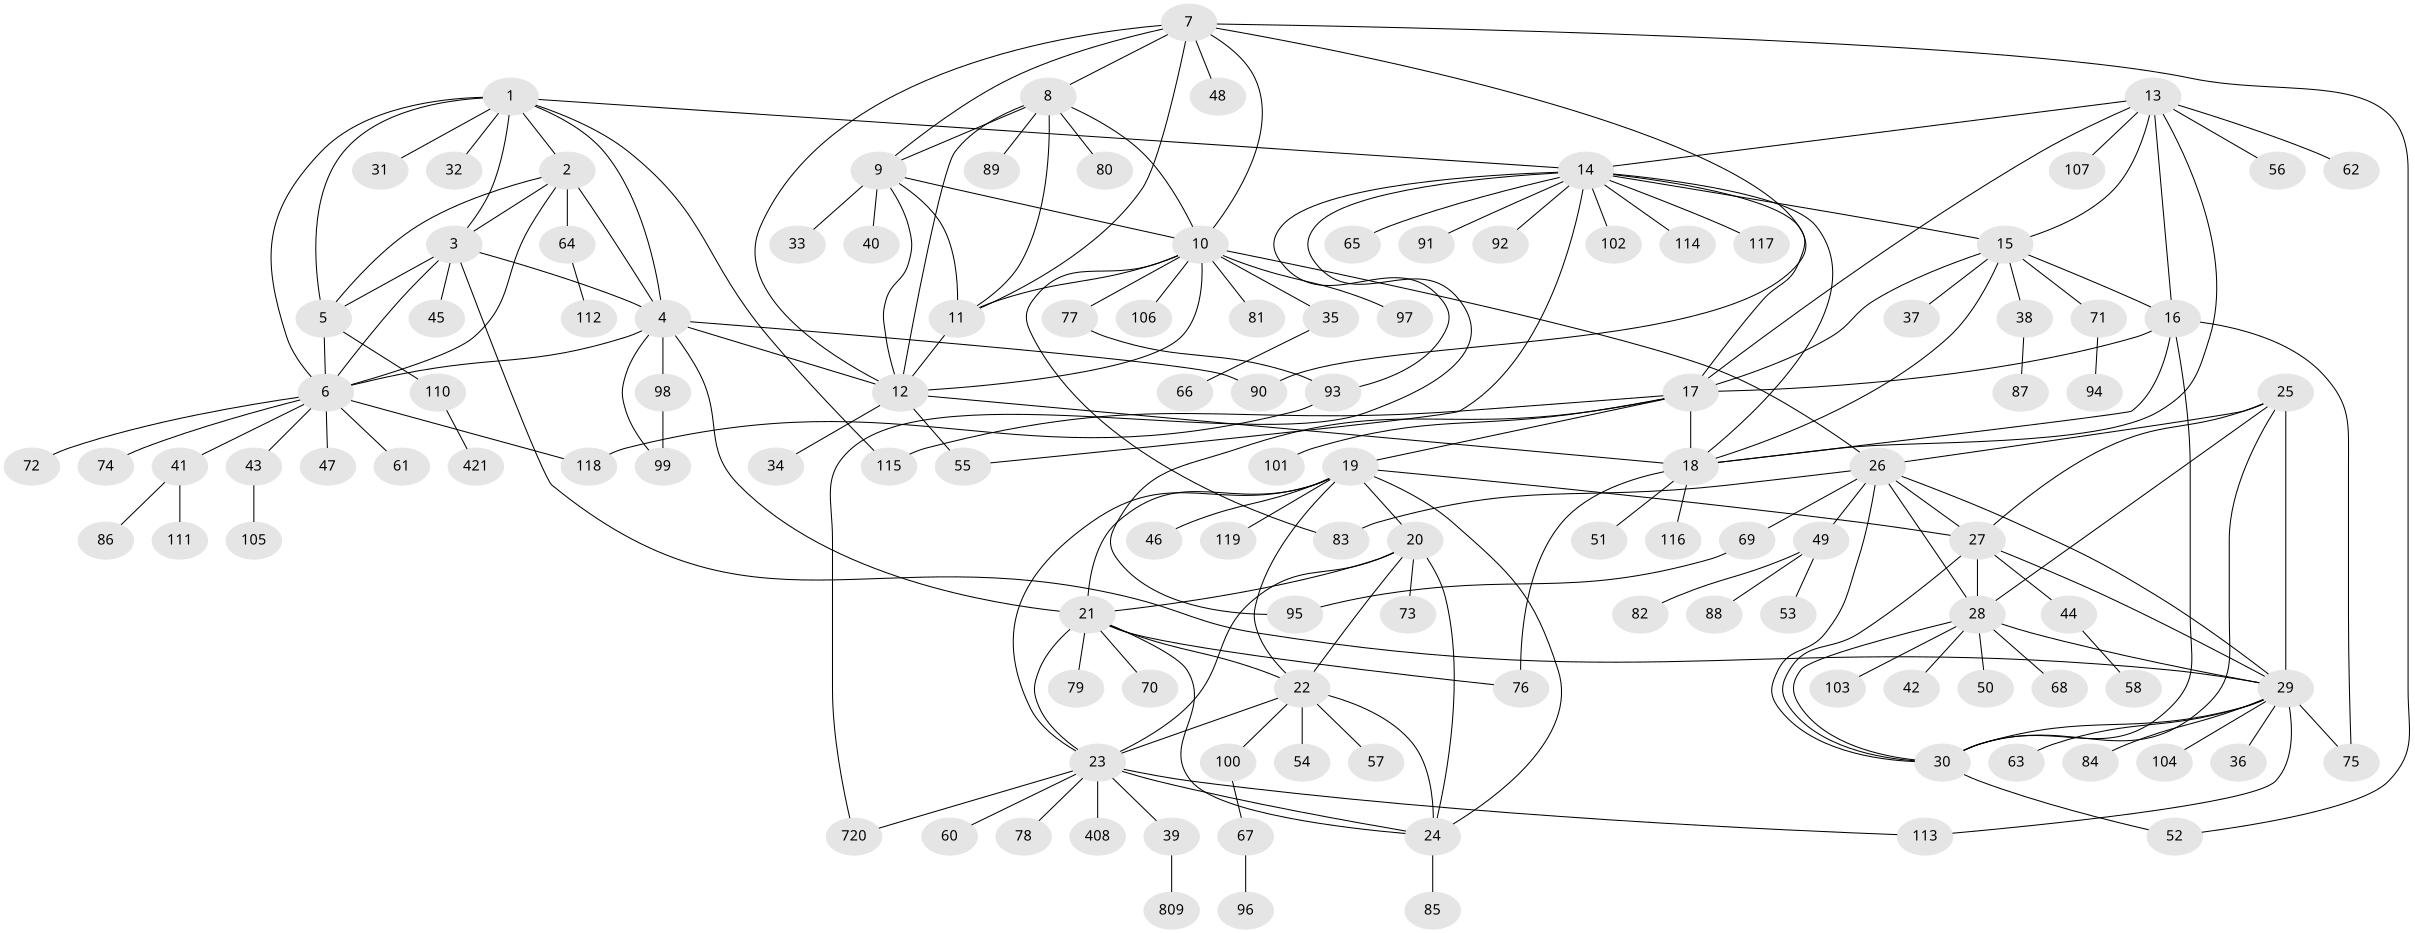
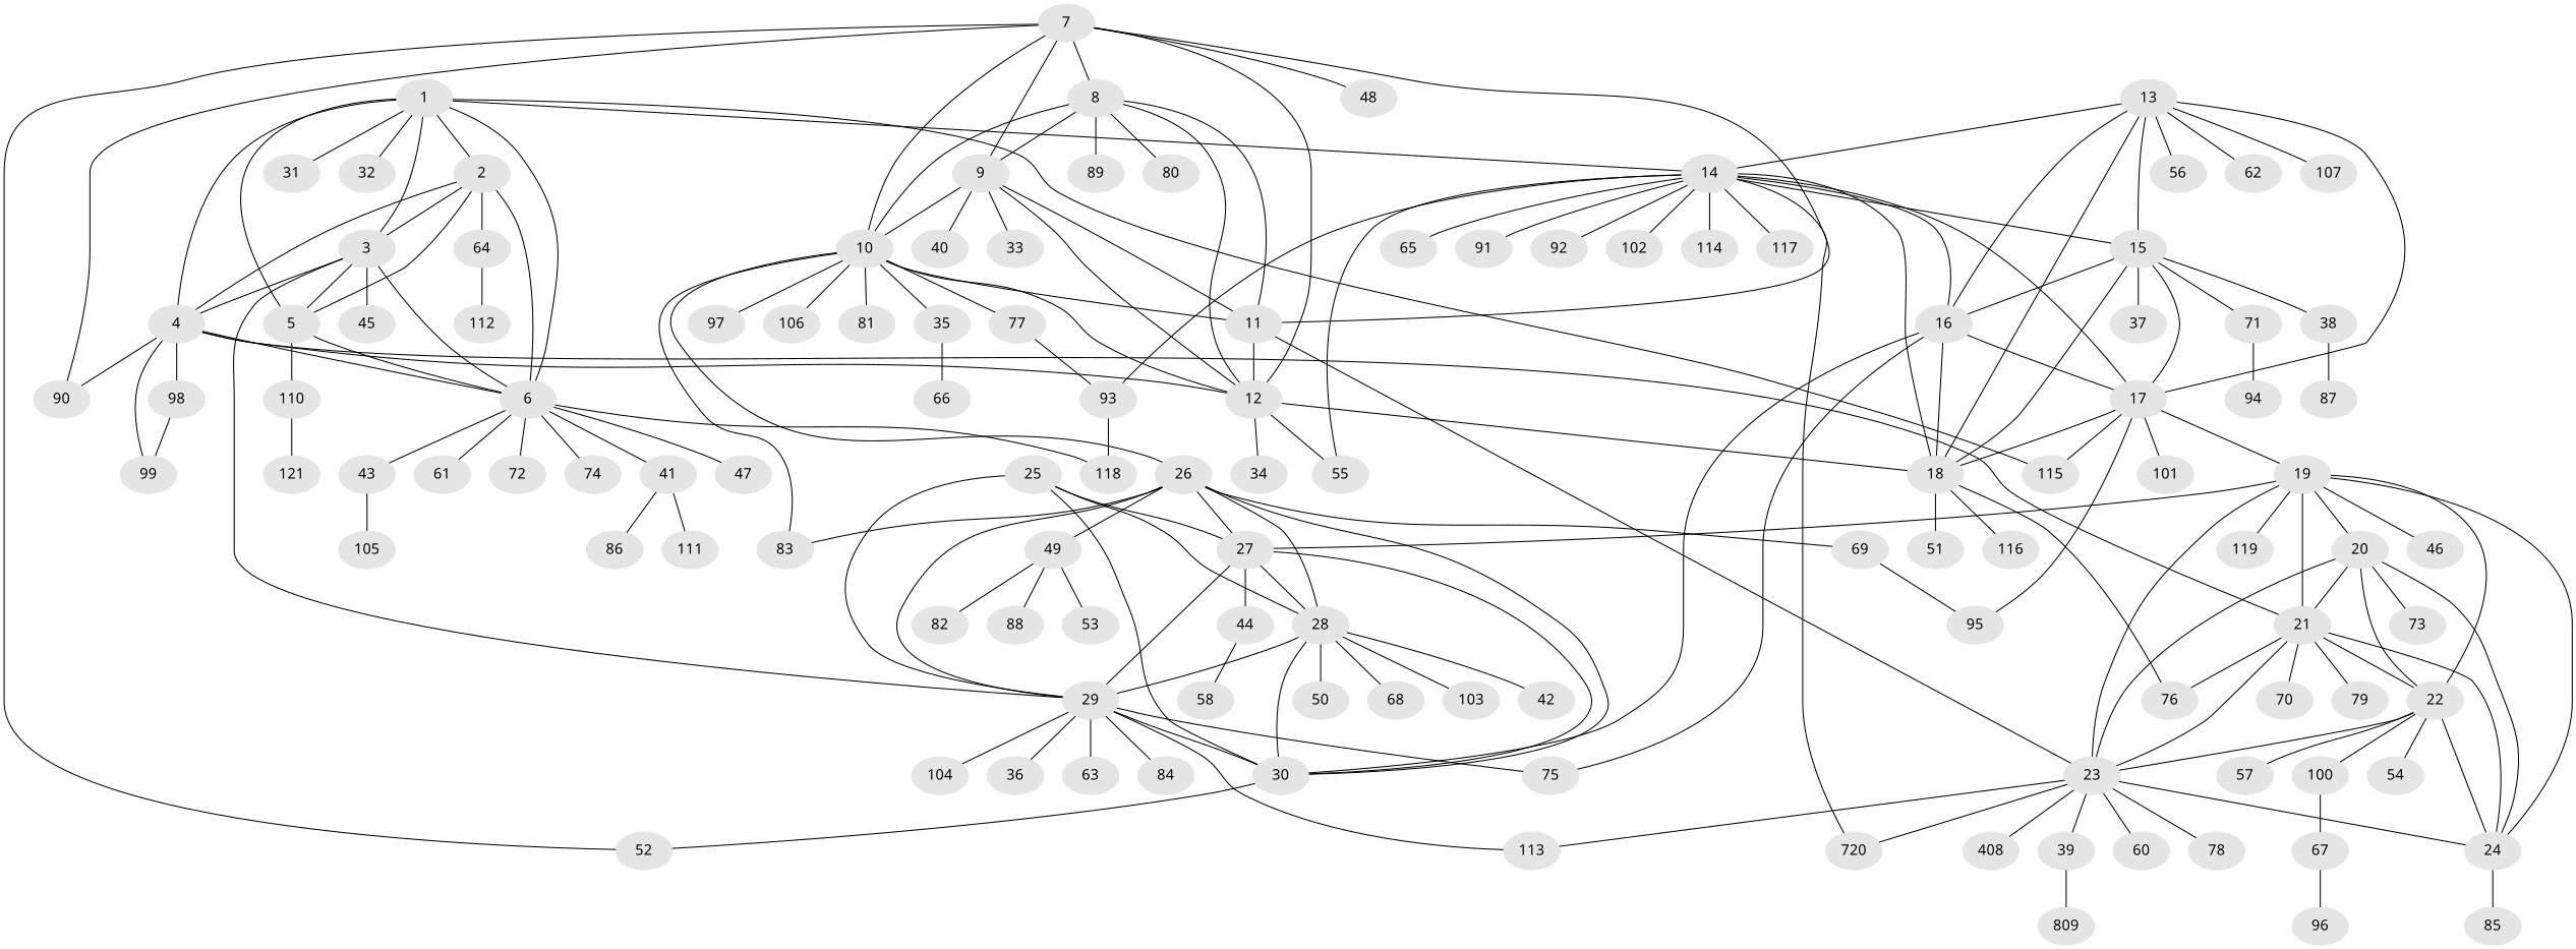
  graph {
    fontname="Noto Sans"
    node [color=gray90 fontname="Noto Sans" style=filled]
    edge [fontname="Noto Sans"]
    1
    2
    3
    4
    5
    6
    14
    31
    32
    115
    64
    29
    45
    12
    21
    90
    98
    99
    110
    41
    43
    47
    61
    72
    74
    118
    18
    55
    15
    16
    17
    65
    91
    92
    93
    102
    114
    117
    n39 [label=720]
    112
    30
    75
    113
    36
    63
    84
    104
    34
    23
    76
    22
    24
    70
    79
-   121 [label=421]
+   121
    86
    111
    105
    7
    8
    9
    10
    11
    48
    52
    80
    89
    33
    40
    26
    35
    77
    81
    83
    97
    106
    27
    28
    49
    69
    66
    39
    60
    78
    n85 [label=408]
    51
    116
    13
    56
    62
    107
    37
    38
    71
    19
    95
    101
    87
    94
    20
    46
    119
    73
    54
    57
    100
    85
    44
    67
    96
    n111 [label=809]
    25
    42
    50
    68
    103
    53
    82
    88
    58
    1 -- 2
    1 -- 3
    1 -- 4
    1 -- 5
    1 -- 6
    1 -- 14
    1 -- 31
    1 -- 32
    1 -- 115
    2 -- 3
    2 -- 4
    2 -- 5
    2 -- 6
    2 -- 64
    3 -- 4
    3 -- 5
    3 -- 6
    3 -- 29
    3 -- 45
    4 -- 6
    4 -- 12
    4 -- 21
    4 -- 90
    4 -- 98
    4 -- 99
    5 -- 6
    5 -- 110
    6 -- 41
    6 -- 43
    6 -- 47
    6 -- 61
    6 -- 72
    6 -- 74
    6 -- 118
    14 -- 18
    14 -- 55
    14 -- 15
+   14 -- 16
    14 -- 17
    14 -- 65
    14 -- 91
    14 -- 92
    14 -- 93
    14 -- 102
    14 -- 114
    14 -- 117
    14 -- n39
    64 -- 112
    29 -- 30
    29 -- 75
    29 -- 113
    29 -- 36
    29 -- 63
    29 -- 84
    29 -- 104
    12 -- 18
    12 -- 55
    12 -- 34
    21 -- 23
    21 -- 76
    21 -- 22
    21 -- 24
    21 -- 70
    21 -- 79
    98 -- 99
    110 -- 121
    41 -- 86
    41 -- 111
    43 -- 105
    18 -- 76
    18 -- 51
    18 -- 116
    15 -- 18
    15 -- 16
    15 -- 17
    15 -- 37
    15 -- 38
    15 -- 71
    16 -- 18
    16 -- 17
    16 -- 30
    16 -- 75
    17 -- 115
    17 -- 18
    17 -- 19
    17 -- 95
    17 -- 101
    93 -- 118
    30 -- 52
    23 -- n39
    23 -- 113
    23 -- 24
    23 -- 39
    23 -- 60
    23 -- 78
    23 -- n85
    22 -- 23
    22 -- 24
    22 -- 54
    22 -- 57
    22 -- 100
    24 -- 85
    7 -- 12
    7 -- 90
    7 -- 8
    7 -- 9
    7 -- 10
    7 -- 11
    7 -- 48
    7 -- 52
    8 -- 12
    8 -- 9
    8 -- 10
    8 -- 11
    8 -- 80
    8 -- 89
    9 -- 12
    9 -- 10
    9 -- 11
    9 -- 33
    9 -- 40
    10 -- 12
    10 -- 11
    10 -- 26
    10 -- 35
    10 -- 77
    10 -- 81
    10 -- 83
    10 -- 97
    10 -- 106
    11 -- 12
+   11 -- 23
    26 -- 29
    26 -- 30
    26 -- 83
    26 -- 27
    26 -- 28
    26 -- 49
    26 -- 69
    35 -- 66
    77 -- 93
    27 -- 29
    27 -- 30
    27 -- 28
    27 -- 44
    28 -- 29
    28 -- 30
    28 -- 42
    28 -- 50
    28 -- 68
    28 -- 103
    49 -- 53
    49 -- 82
    49 -- 88
    69 -- 95
    39 -- n111
    13 -- 14
    13 -- 18
    13 -- 15
    13 -- 16
    13 -- 17
    13 -- 56
    13 -- 62
    13 -- 107
    38 -- 87
    71 -- 94
    19 -- 21
    19 -- 23
    19 -- 22
    19 -- 24
    19 -- 27
    19 -- 20
    19 -- 46
    19 -- 119
    20 -- 21
    20 -- 23
    20 -- 22
    20 -- 24
    20 -- 73
    100 -- 67
    44 -- 58
    67 -- 96
    25 -- 29
    25 -- 30
-   25 -- 26
    25 -- 27
    25 -- 28
  }
